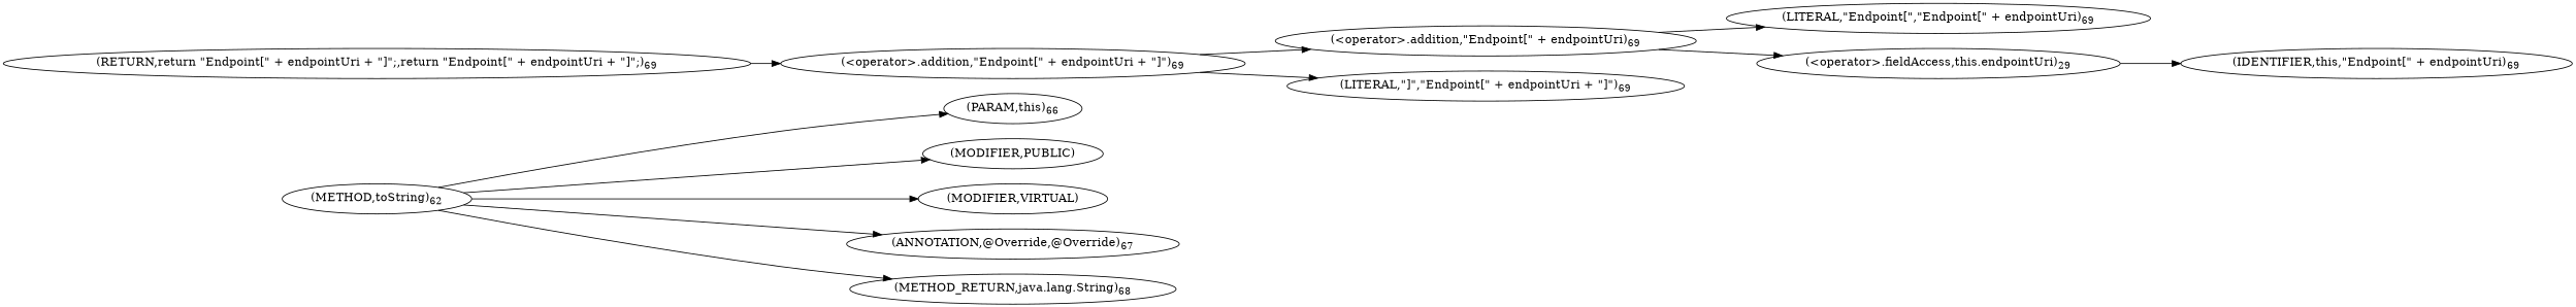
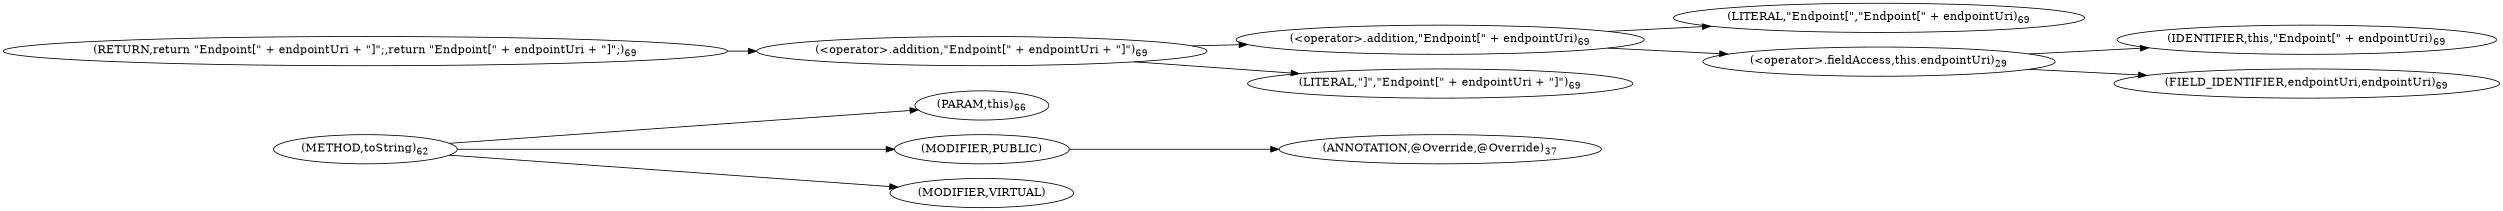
  digraph {
    rankdir=LR
    n1 [label=<(METHOD,toString)<SUB>62</SUB>>]
    n2 [label=<(PARAM,this)<SUB>66</SUB>>]
    n3 [label=<(MODIFIER,PUBLIC)>]
    n4 [label=<(MODIFIER,VIRTUAL)>]
-   n5 [label=<(ANNOTATION,@Override,@Override)<SUB>67</SUB>>]
-   n6 [label=<(METHOD_RETURN,java.lang.String)<SUB>68</SUB>>]
+   n5 [label=<(ANNOTATION,@Override,@Override)<SUB>37</SUB>>]
    n7 [label=<(RETURN,return &quot;Endpoint[&quot; + endpointUri + &quot;]&quot;;,return &quot;Endpoint[&quot; + endpointUri + &quot;]&quot;;)<SUB>69</SUB>>]
    n8 [label=<(&lt;operator&gt;.addition,&quot;Endpoint[&quot; + endpointUri + &quot;]&quot;)<SUB>69</SUB>>]
    n9 [label=<(&lt;operator&gt;.addition,&quot;Endpoint[&quot; + endpointUri)<SUB>69</SUB>>]
    n10 [label=<(LITERAL,&quot;]&quot;,&quot;Endpoint[&quot; + endpointUri + &quot;]&quot;)<SUB>69</SUB>>]
    n11 [label=<(LITERAL,&quot;Endpoint[&quot;,&quot;Endpoint[&quot; + endpointUri)<SUB>69</SUB>>]
    n12 [label=<(&lt;operator&gt;.fieldAccess,this.endpointUri)<SUB>29</SUB>>]
    n13 [label=<(IDENTIFIER,this,&quot;Endpoint[&quot; + endpointUri)<SUB>69</SUB>>]
+   n14 [label=<(FIELD_IDENTIFIER,endpointUri,endpointUri)<SUB>69</SUB>>]
    n1 -> n2
    n1 -> n3
    n1 -> n4
-   n1 -> n5
-   n1 -> n6
+   n3 -> n5
    n7 -> n8
    n8 -> n9
    n8 -> n10
    n9 -> n11
    n9 -> n12
    n12 -> n13
+   n12 -> n14
  }
